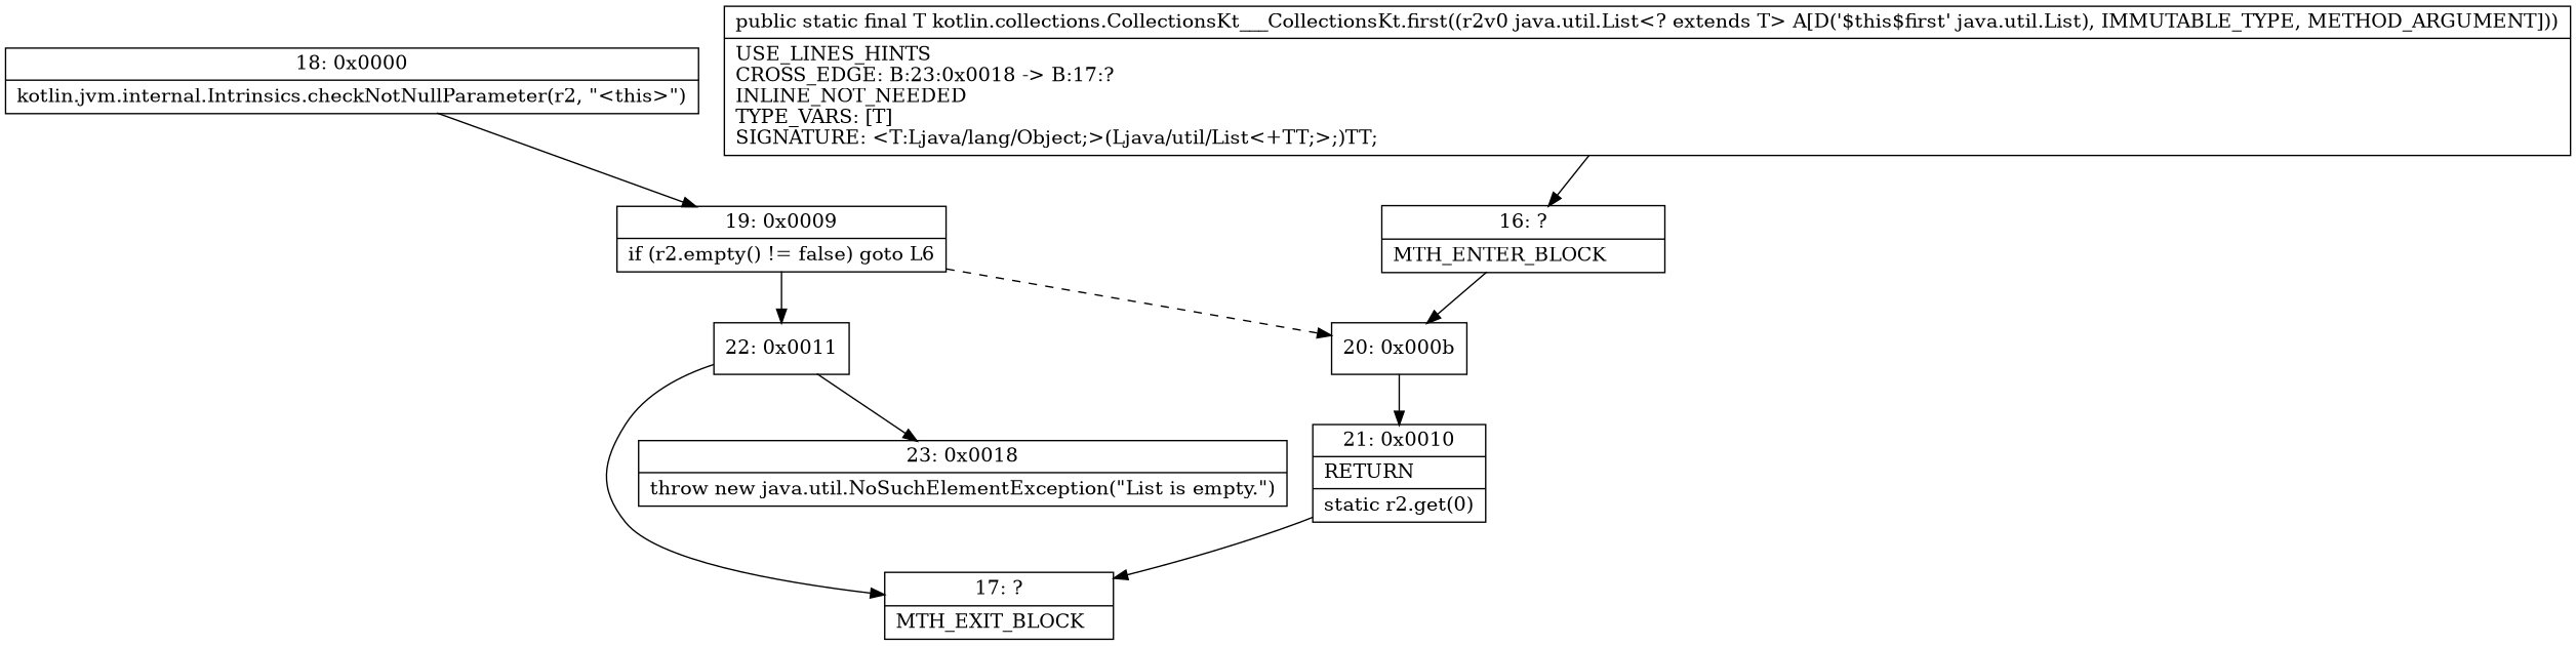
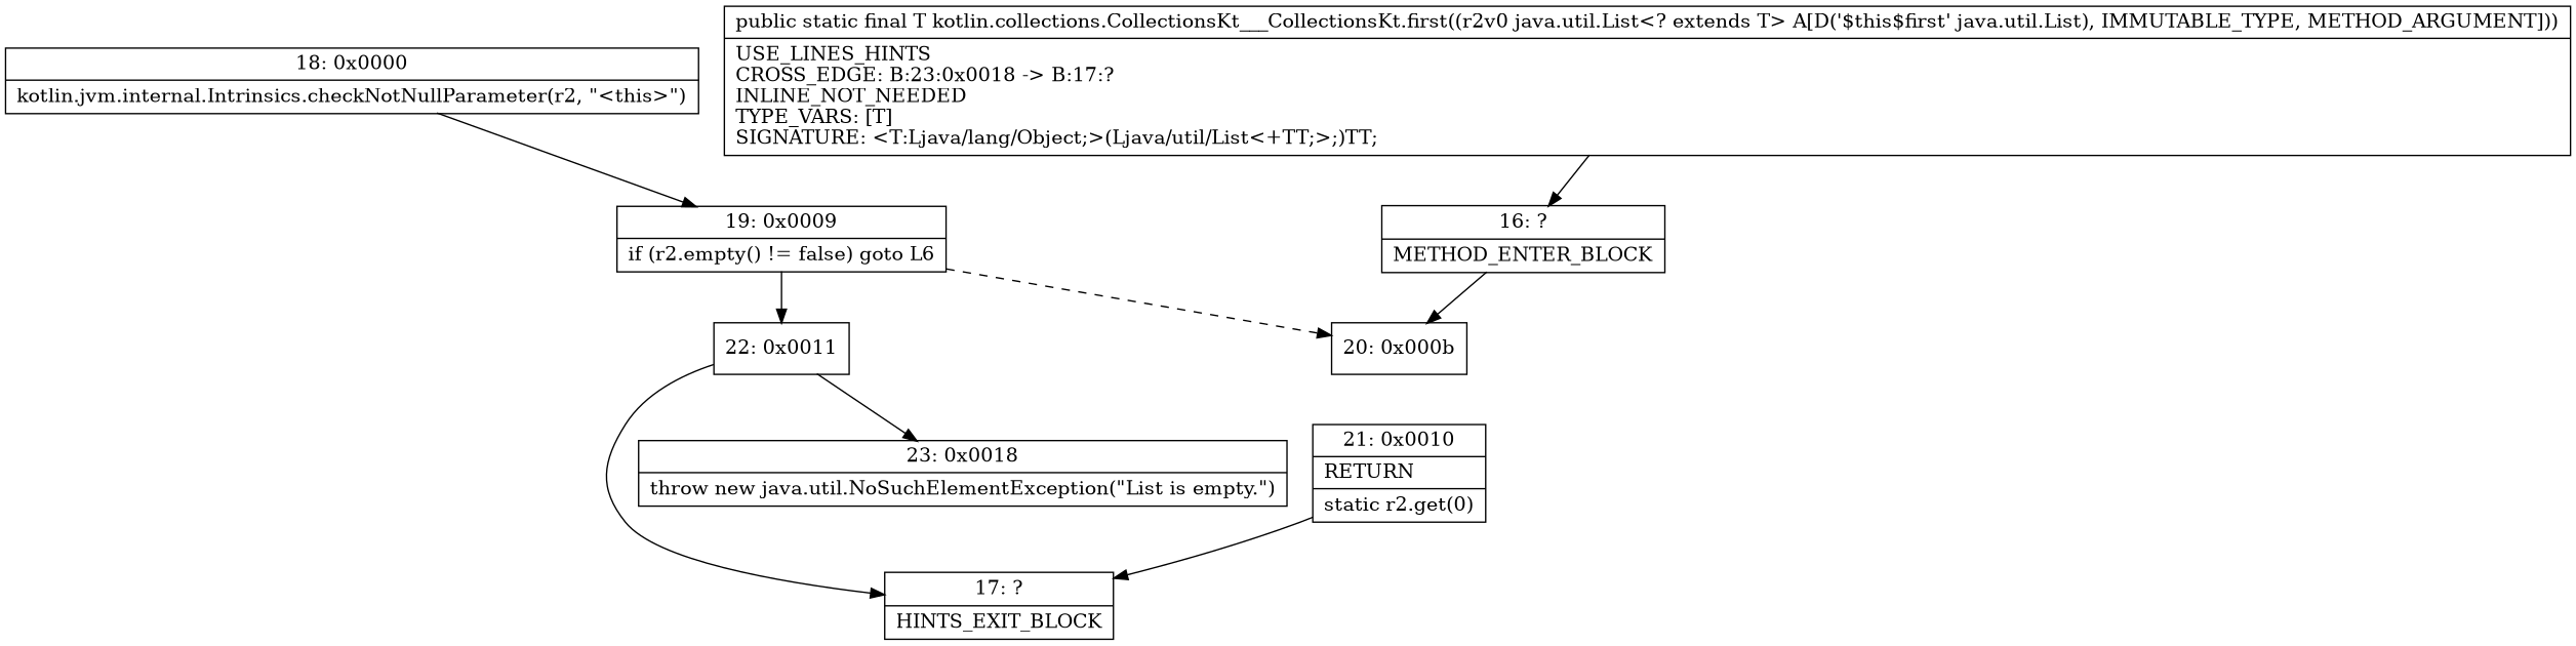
  digraph {
    node [shape=record]
-   n1 [label="{16\:\ ?|MTH_ENTER_BLOCK\l}"]
+   n1 [label="{16\:\ ?|METHOD_ENTER_BLOCK\l}"]
    n2 [label="{20\:\ 0x000b}"]
    n3 [label="{18\:\ 0x0000|kotlin.jvm.internal.Intrinsics.checkNotNullParameter(r2, \"\<this\>\")\l}"]
    n4 [label="{19\:\ 0x0009|if (r2.empty() != false) goto L6\l}"]
    n5 [label="{22\:\ 0x0011}"]
    n6 [label="{21\:\ 0x0010|RETURN\l|static r2.get(0)\l}"]
-   n7 [label="{17\:\ ?|MTH_EXIT_BLOCK\l}"]
+   n7 [label="{17\:\ ?|HINTS_EXIT_BLOCK\l}"]
    n8 [label="{23\:\ 0x0018|throw new java.util.NoSuchElementException(\"List is empty.\")\l}"]
    n9 [label="{public static final T kotlin.collections.CollectionsKt___CollectionsKt.first((r2v0 java.util.List\<? extends T\> A[D('$this$first' java.util.List), IMMUTABLE_TYPE, METHOD_ARGUMENT]))  | USE_LINES_HINTS\lCROSS_EDGE: B:23:0x0018 \-\> B:17:?\lINLINE_NOT_NEEDED\lTYPE_VARS: [T]\lSIGNATURE: \<T:Ljava\/lang\/Object;\>(Ljava\/util\/List\<+TT;\>;)TT;\l}"]
    n1 -> n2
-   n2 -> n6
    n3 -> n4
    n4 -> n2 [style=dashed]
    n4 -> n5
    n5 -> n7
    n5 -> n8
    n6 -> n7
    n9 -> n1
  }
